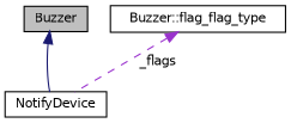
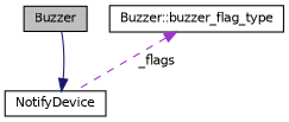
  digraph {
    node [color=black fillcolor=white fontname=Helvetica fontsize=10 shape=record style=filled]
    edge [dir=back fontname=Helvetica fontsize=10 labelfontname=Helvetica labelfontsize=10]
    n1 [fillcolor=grey75 fontcolor=black height=0.2 label=Buzzer width=0.4]
    n2 [height=0.2 label=NotifyDevice width=0.4]
-   n3 [height=0.2 label="Buzzer::flag_flag_type" width=0.4]
-   n1 -> n2 [color=midnightblue style=solid]
+   n3 [height=0.2 label="Buzzer::buzzer_flag_type" width=0.4]
+   n2 -> n1 [color=midnightblue style=solid]
    n3 -> n2 [color=darkorchid3 label=" _flags" style=dashed]
  }
